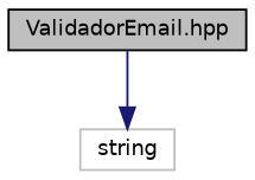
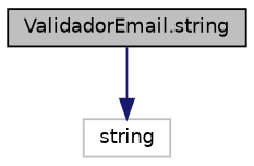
  digraph {
    node [fontname=Helvetica fontsize=10 shape=record style=filled]
-   n1 [color=black fillcolor=grey75 fontcolor=black height=0.2 label="ValidadorEmail.hpp" width=0.4]
+   n1 [color=black fillcolor=grey75 fontcolor=black height=0.2 label="ValidadorEmail.string" width=0.4]
    n2 [color=grey75 fillcolor=white height=0.2 label=string width=0.4]
    n1 -> n2 [color=midnightblue fontname=Helvetica fontsize=10 labelfontname=Helvetica labelfontsize=10 style=solid]
  }
